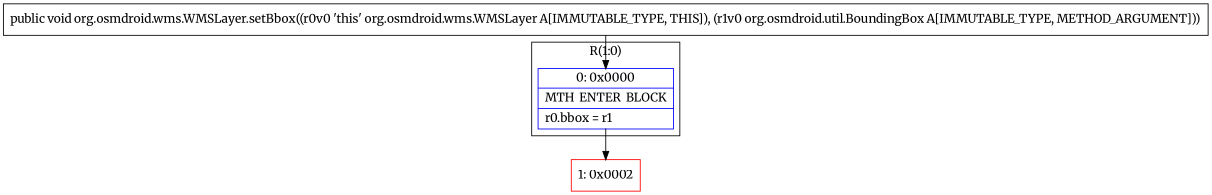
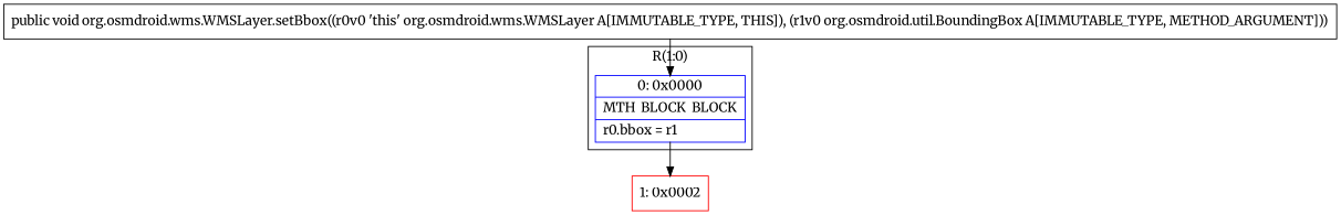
  digraph {
    fontname=Merriweather
    node [shape=record fontname=Merriweather]
    edge [fontname=Merriweather]
-   n1 [color=blue label="{0\:\ 0x0000|MTH_ENTER_BLOCK\l|r0.bbox = r1\l}"]
+   n1 [color=blue label="{0\:\ 0x0000|MTH_BLOCK_BLOCK\l|r0.bbox = r1\l}"]
    n2 [color=red label="{1\:\ 0x0002}"]
    n3 [label="{public void org.osmdroid.wms.WMSLayer.setBbox((r0v0 'this' org.osmdroid.wms.WMSLayer A[IMMUTABLE_TYPE, THIS]), (r1v0 org.osmdroid.util.BoundingBox A[IMMUTABLE_TYPE, METHOD_ARGUMENT])) }"]
    subgraph cluster_1 {
      label="R(1:0)"
      n1
    }
    n1 -> n2
    n3 -> n1
  }
